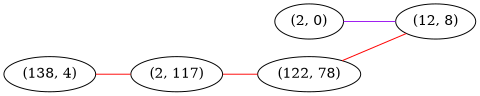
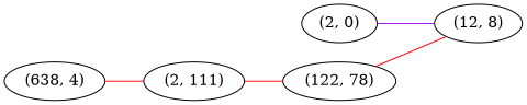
  graph {
    rankdir=LR
    edge [color=red weight=1]
-   "(2, 111)" [label="(2, 117)"]
+   "(2, 111)"
    "(122, 78)"
    "(12, 8)"
-   "(138, 4)"
+   "(138, 4)" [label="(638, 4)"]
    n5 [label="(2, 0)"]
    "(2, 111)" -- "(122, 78)"
    "(122, 78)" -- "(12, 8)"
    "(138, 4)" -- "(2, 111)"
    n5 -- "(12, 8)" [color=purple weight=4]
  }
